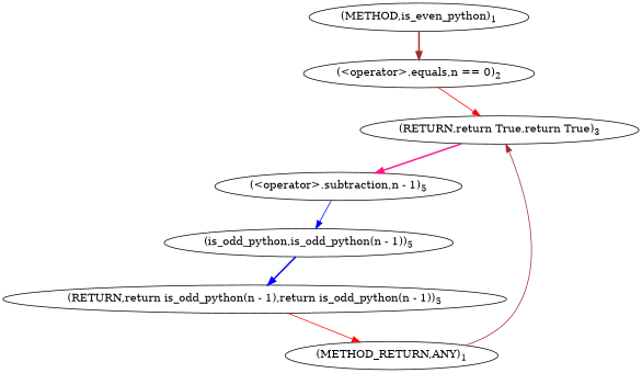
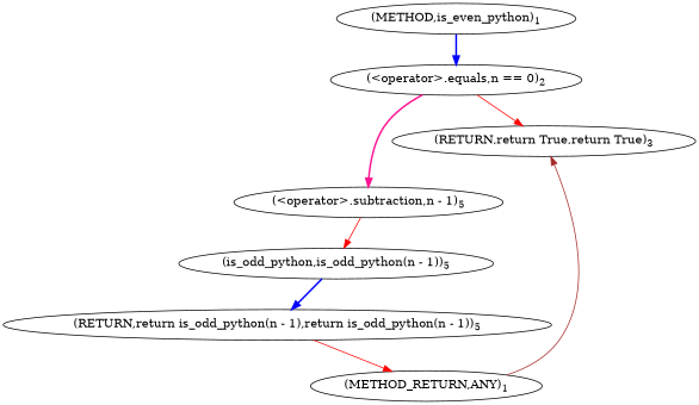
  digraph {
    edge [color=red style=solid]
    n1 [label=<(&lt;operator&gt;.equals,n == 0)<SUB>2</SUB>>]
    n2 [label=<(RETURN,return True,return True)<SUB>3</SUB>>]
    n3 [label=<(&lt;operator&gt;.subtraction,n - 1)<SUB>5</SUB>>]
    n4 [label=<(is_odd_python,is_odd_python(n - 1))<SUB>5</SUB>>]
    n5 [label=<(METHOD_RETURN,ANY)<SUB>1</SUB>>]
    n6 [label=<(RETURN,return is_odd_python(n - 1),return is_odd_python(n - 1))<SUB>5</SUB>>]
    n7 [label=<(METHOD,is_even_python)<SUB>1</SUB>>]
    n1 -> n2
-   n2 -> n3 [color=deeppink style=bold]
-   n3 -> n4 [color=blue]
+   n1 -> n3 [color=deeppink style=bold]
+   n3 -> n4
    n4 -> n6 [color=blue style=bold]
    n5 -> n2 [color=brown]
    n6 -> n5
-   n7 -> n1 [color=brown style=bold]
+   n7 -> n1 [color=blue style=bold]
  }
